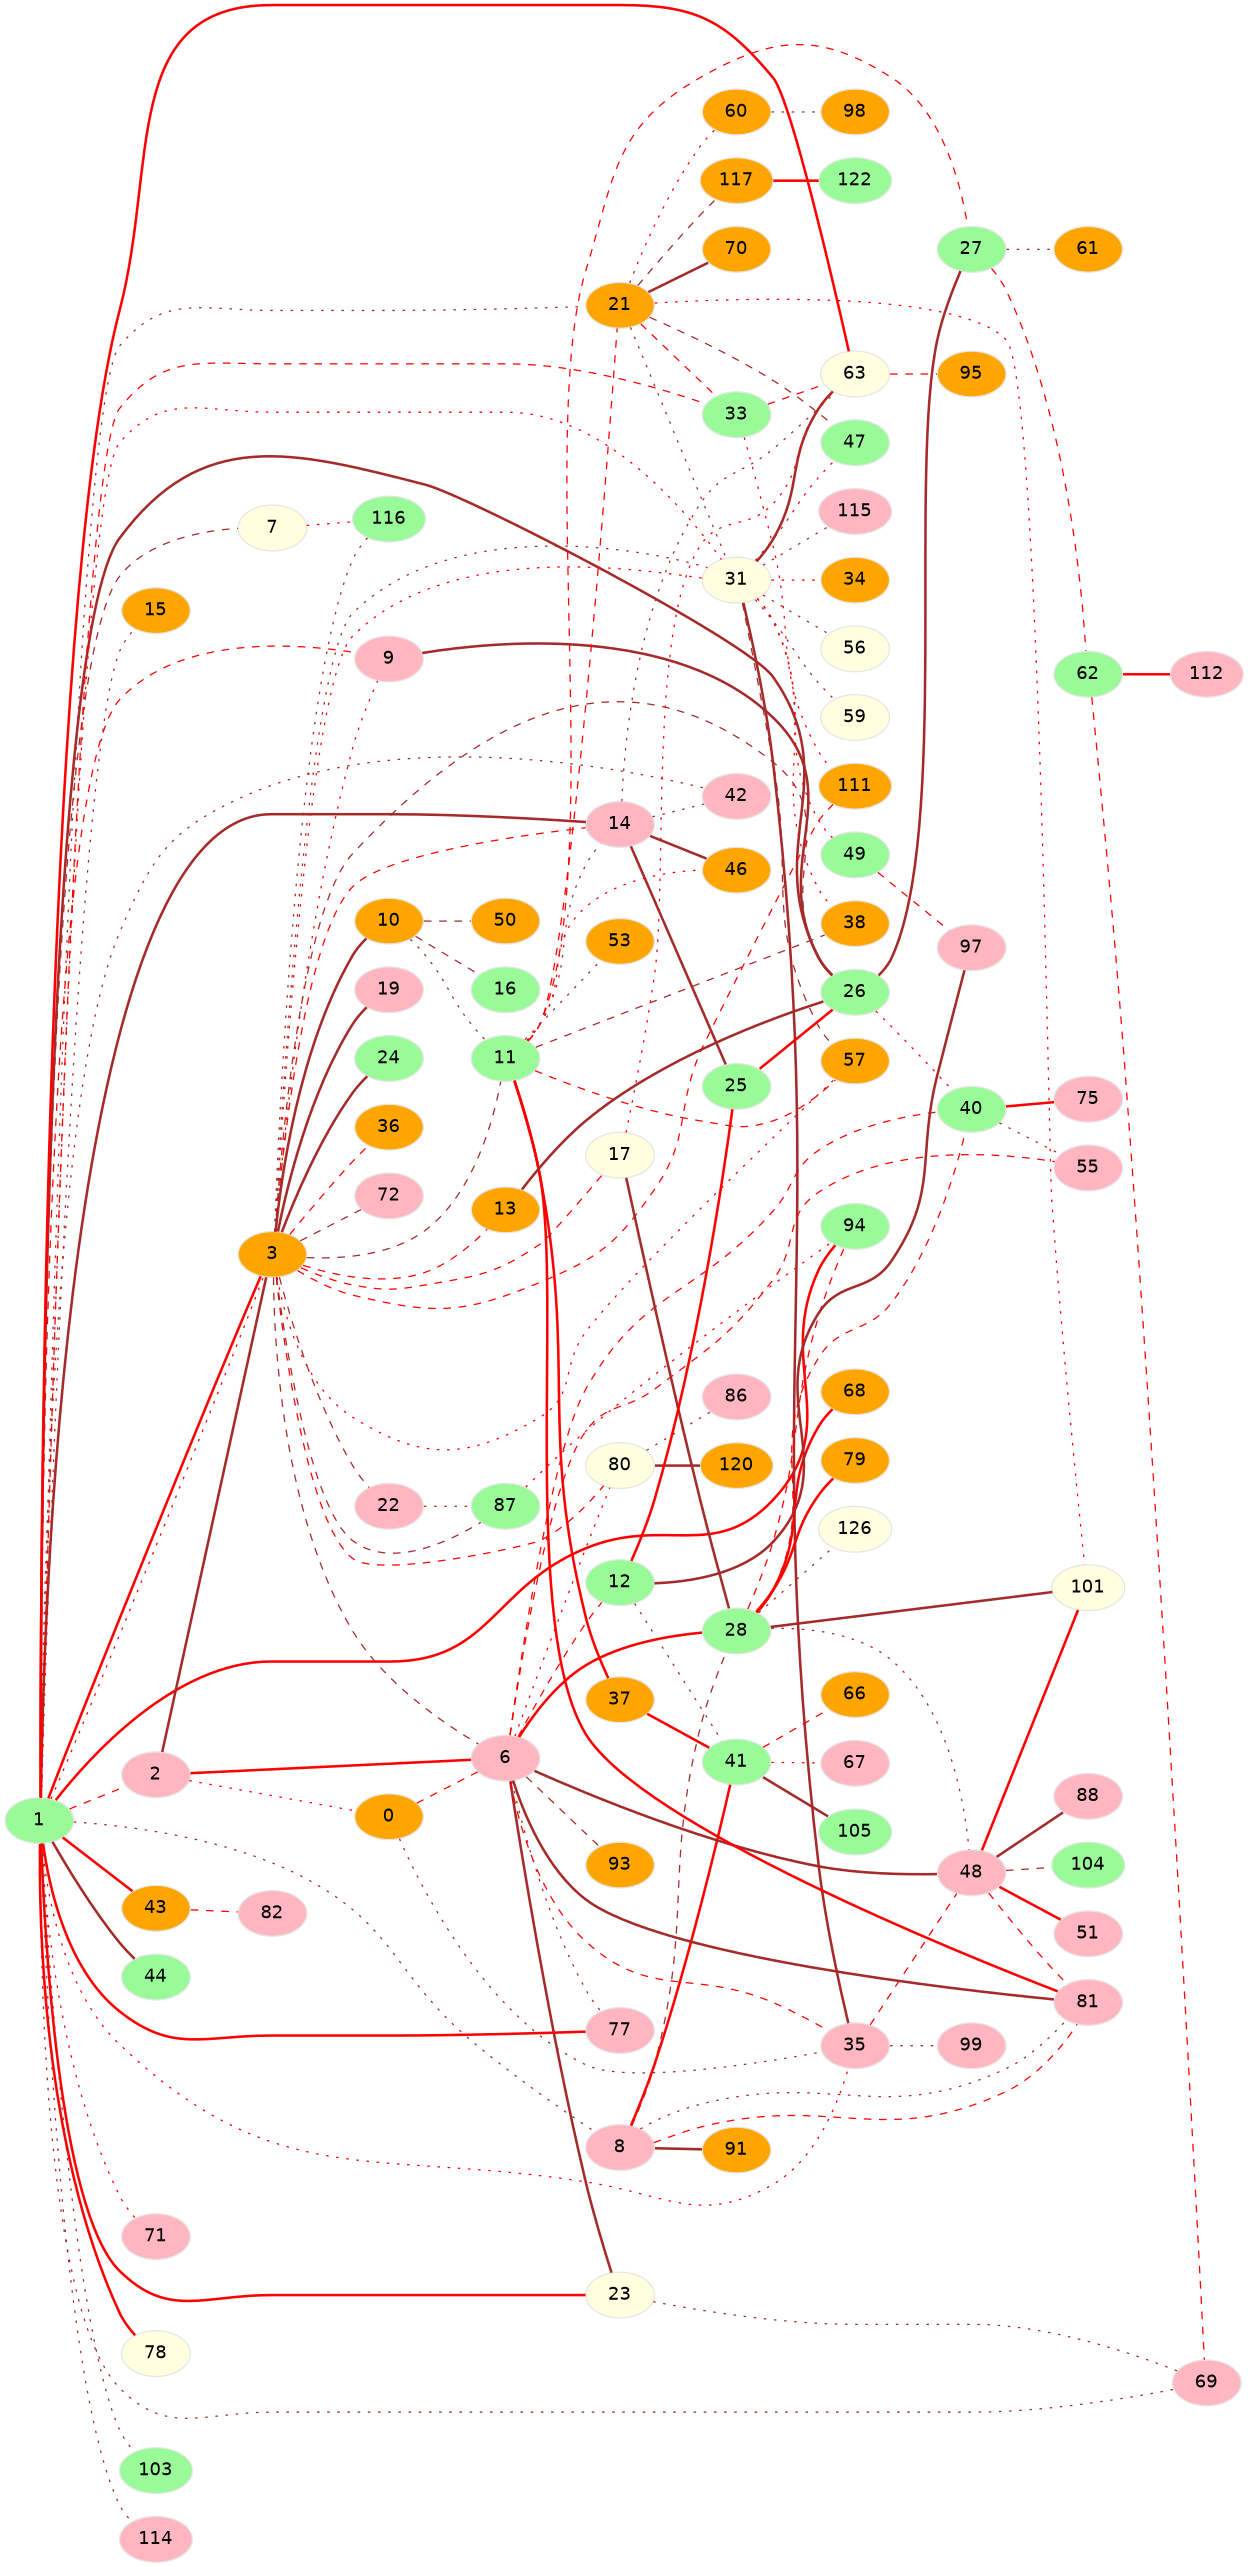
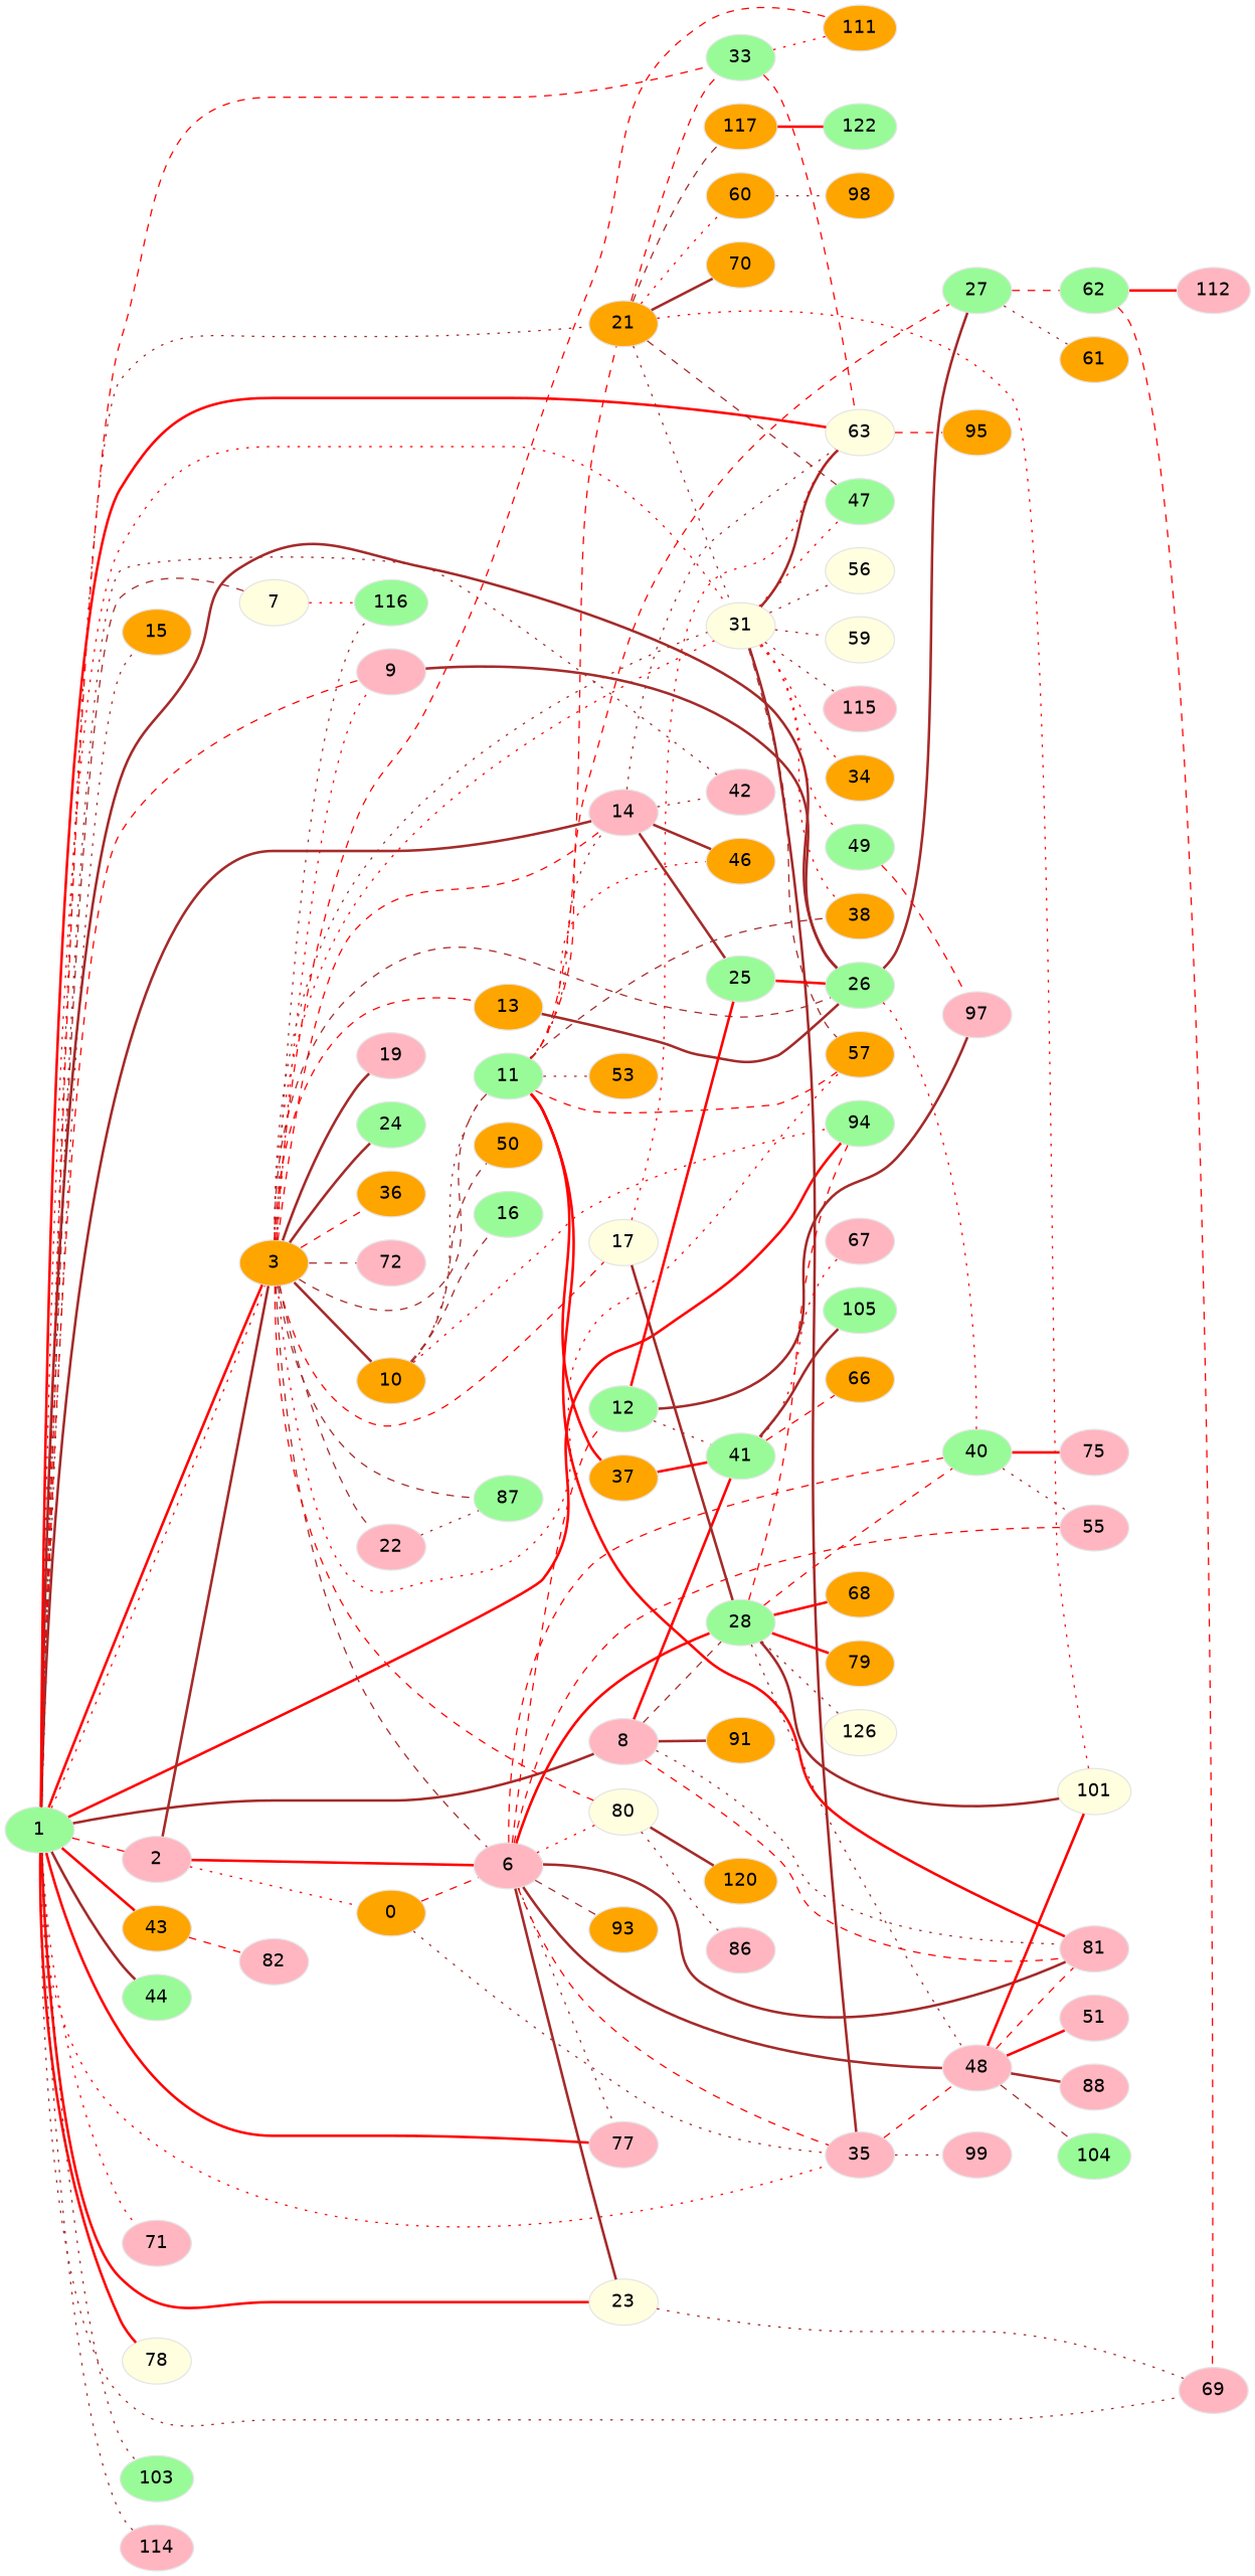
  graph {
    fontname="DejaVu Sans"
    rankdir=LR
    node [color=gray90 fillcolor=orange fontname="DejaVu Sans" style=filled]
    edge [color=red fontname="DejaVu Sans" style=dotted]
    1 [fillcolor=palegreen super="+18"]
    2 [fillcolor=lightpink]
    3 [super="+39"]
    7 [fillcolor=lightyellow]
    8 [fillcolor=lightpink super="+20"]
    9 [fillcolor=lightpink super="+113"]
    14 [fillcolor=lightpink super="+52"]
    15
    21 [super="+100"]
    23 [fillcolor=lightyellow super="+74"]
    26 [fillcolor=palegreen super="+29"]
    31 [fillcolor=lightyellow super="+73"]
    33 [fillcolor=palegreen]
    35 [fillcolor=lightpink super="+83"]
    42 [fillcolor=lightpink]
    43
    44 [fillcolor=palegreen super="+124"]
    63 [fillcolor=lightyellow super="+84"]
    69 [fillcolor=lightpink super="+96"]
    71 [fillcolor=lightpink]
    77 [fillcolor=lightpink super="+125"]
    78 [fillcolor=lightyellow super="+108"]
    94 [fillcolor=palegreen]
    103 [fillcolor=palegreen]
    114 [fillcolor=lightpink]
    n26 [label=0 super="+5"]
    6 [fillcolor=lightpink super="+30"]
    10
    11 [fillcolor=palegreen super="+92"]
    13
    17 [fillcolor=lightyellow super="+45"]
    19 [fillcolor=lightpink super="+102"]
    22 [fillcolor=lightpink]
    24 [fillcolor=palegreen super="+32"]
    36 [super="+106"]
    57 [super="+58"]
    72 [fillcolor=lightpink]
    80 [fillcolor=lightyellow super="+110"]
    87 [fillcolor=palegreen]
    111
    116 [fillcolor=palegreen]
    28 [fillcolor=palegreen super="+54"]
    81 [fillcolor=lightpink]
    91
    41 [fillcolor=palegreen super="+85"]
    46 [super="+65"]
    25 [fillcolor=palegreen super="+109"]
    47 [fillcolor=palegreen]
    60
    70
    101 [fillcolor=lightyellow]
    117
    40 [fillcolor=palegreen super="+118"]
    27 [fillcolor=palegreen]
    38
    34
    49 [fillcolor=palegreen super="+90"]
    56 [fillcolor=lightyellow]
    59 [fillcolor=lightyellow]
    115 [fillcolor=lightpink]
    48 [fillcolor=lightpink super="+119"]
    99 [fillcolor=lightpink]
    82 [fillcolor=lightpink super="+121"]
    95
    12 [fillcolor=palegreen super="+123"]
    55 [fillcolor=lightpink]
    93
    16 [fillcolor=palegreen]
    50 [super="+64"]
    37
    53
    86 [fillcolor=lightpink]
    120
    97 [fillcolor=lightpink]
    68
    79
    126 [fillcolor=lightyellow]
    75 [fillcolor=lightpink]
    51 [fillcolor=lightpink]
    88 [fillcolor=lightpink super="+89"]
    104 [fillcolor=palegreen]
    66
    67 [fillcolor=lightpink]
    105 [fillcolor=palegreen]
    61
    62 [fillcolor=palegreen super="+76"]
    98
    122 [fillcolor=palegreen]
    112 [fillcolor=lightpink]
    1 -- 2 [style=dashed]
    1 -- 3
    1 -- 3 [style=bold]
    1 -- 7 [color=brown style=dashed]
-   1 -- 8 [color=brown]
+   1 -- 8 [color=brown style=bold]
    1 -- 9 [style=dashed]
    1 -- 14 [color=brown style=bold]
    1 -- 15 [color=brown]
    1 -- 21 [color=brown]
    1 -- 23 [style=bold]
    1 -- 26 [color=brown style=bold]
    1 -- 31
    1 -- 33 [style=dashed]
    1 -- 35 [weight=3]
    1 -- 42 [color=brown]
    1 -- 43 [style=bold]
    1 -- 44 [color=brown style=bold]
    1 -- 63 [style=bold]
    1 -- 69 [color=brown weight=2]
    1 -- 71
    1 -- 77 [style=bold]
    1 -- 78 [style=bold]
    1 -- 94 [style=bold]
    1 -- 103 [color=brown]
    1 -- 114 [color=brown]
    2 -- 3 [color=brown style=bold]
    2 -- n26
    2 -- 6 [style=bold]
    3 -- 9
    3 -- 14 [style=dashed]
    3 -- 26 [color=brown style=dashed]
    3 -- 31
    3 -- 31 [color=brown]
    3 -- 6 [color=brown style=dashed]
    3 -- 10 [color=brown style=bold]
    3 -- 11 [color=brown style=dashed]
    3 -- 13 [style=dashed]
    3 -- 17 [style=dashed]
    3 -- 19 [color=brown style=bold]
    3 -- 22 [color=brown style=dashed]
    3 -- 24 [color=brown style=bold]
    3 -- 36 [style=dashed]
    3 -- 57
    3 -- 72 [color=brown style=dashed]
    3 -- 80 [style=dashed]
    3 -- 87 [color=brown style=dashed]
    3 -- 111 [style=dashed]
    3 -- 116 [color=brown]
    7 -- 116
    8 -- 28 [color=brown style=dashed]
    8 -- 81 [style=dashed]
    8 -- 81 [color=brown]
    8 -- 91 [color=brown style=bold]
    8 -- 41 [style=bold]
    9 -- 26 [color=brown style=bold]
    14 -- 42 [color=brown]
    14 -- 63 [color=brown]
    14 -- 46 [color=brown style=bold]
    14 -- 25 [color=brown style=bold]
    21 -- 31 [color=brown]
    21 -- 33 [style=dashed]
    21 -- 47 [color=brown style=dashed]
    21 -- 60
    21 -- 70 [color=brown style=bold]
    21 -- 101
    21 -- 117 [color=brown style=dashed]
    23 -- 69 [color=brown]
    26 -- 40
    26 -- 27 [color=brown style=bold]
    31 -- 35 [color=brown style=bold]
    31 -- 63 [color=brown style=bold]
    31 -- 57 [color=brown style=dashed]
    31 -- 47
    31 -- 38
    31 -- 34
    31 -- 49
    31 -- 56 [color=brown]
    31 -- 59 [color=brown]
    31 -- 115 [color=brown]
    33 -- 63 [style=dashed]
    33 -- 111
    35 -- 48 [style=dashed]
    35 -- 99 [color=brown]
    43 -- 82 [style=dashed]
    63 -- 95 [style=dashed]
    n26 -- 35 [color=brown]
    n26 -- 6 [style=dashed]
    6 -- 23 [color=brown style=bold]
    6 -- 35 [style=dashed]
    6 -- 77 [color=brown]
    6 -- 80
    6 -- 28 [style=bold]
    6 -- 81 [color=brown style=bold]
    6 -- 40 [style=dashed]
    6 -- 48 [color=brown style=bold]
    6 -- 12 [style=dashed]
    6 -- 55 [style=dashed]
    6 -- 93 [color=brown style=dashed]
-   87 -- 94
+   10 -- 94
    10 -- 11 [color=brown]
    10 -- 16 [color=brown style=dashed]
    10 -- 50 [color=brown style=dashed]
    11 -- 14 [color=brown]
    11 -- 21 [style=dashed]
    11 -- 57 [style=dashed]
    11 -- 81 [style=bold]
    11 -- 46
    11 -- 27 [style=dashed]
    11 -- 38 [color=brown style=dashed]
    11 -- 37 [style=bold]
    11 -- 53 [color=brown]
    13 -- 26 [color=brown style=bold]
    17 -- 63
    17 -- 28 [color=brown style=bold]
    22 -- 87 [color=brown]
    80 -- 86 [color=brown]
    80 -- 120 [color=brown style=bold]
    28 -- 94 [style=dashed]
    28 -- 101 [color=brown style=bold]
    28 -- 40 [style=dashed]
    28 -- 48 [color=brown]
    28 -- 68 [style=bold]
    28 -- 79 [style=bold]
    28 -- 126 [color=brown]
    41 -- 66 [style=dashed]
    41 -- 67
    41 -- 105 [color=brown style=bold]
    25 -- 26 [style=bold]
    60 -- 98 [color=brown]
    117 -- 122 [style=bold]
    40 -- 55 [color=brown]
    40 -- 75 [style=bold]
    27 -- 61 [color=brown]
    27 -- 62 [style=dashed]
    49 -- 97 [style=dashed]
    48 -- 81 [style=dashed]
    48 -- 101 [style=bold]
    48 -- 51 [style=bold]
    48 -- 88 [color=brown style=bold]
    48 -- 104 [color=brown style=dashed]
    12 -- 41 [color=brown]
    12 -- 25 [style=bold]
    12 -- 97 [color=brown style=bold]
    37 -- 41 [style=bold]
    62 -- 69 [style=dashed]
    62 -- 112 [style=bold]
  }
